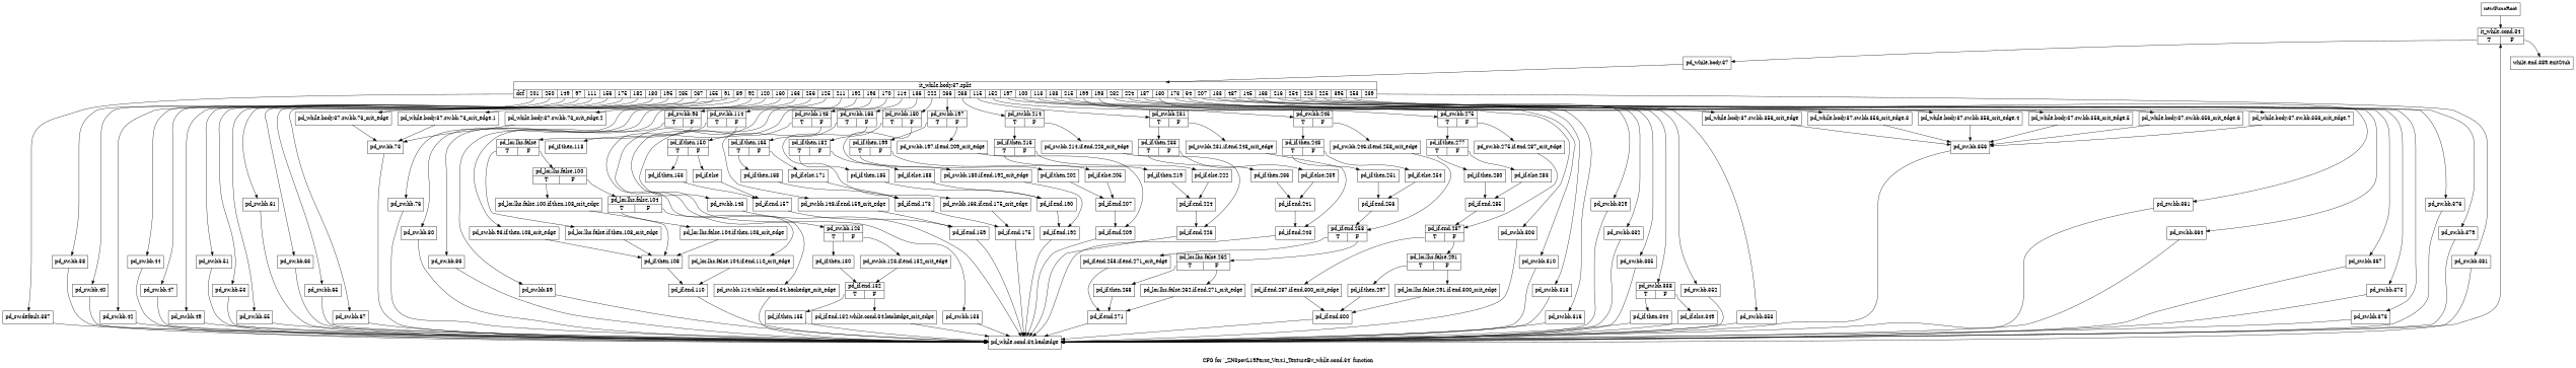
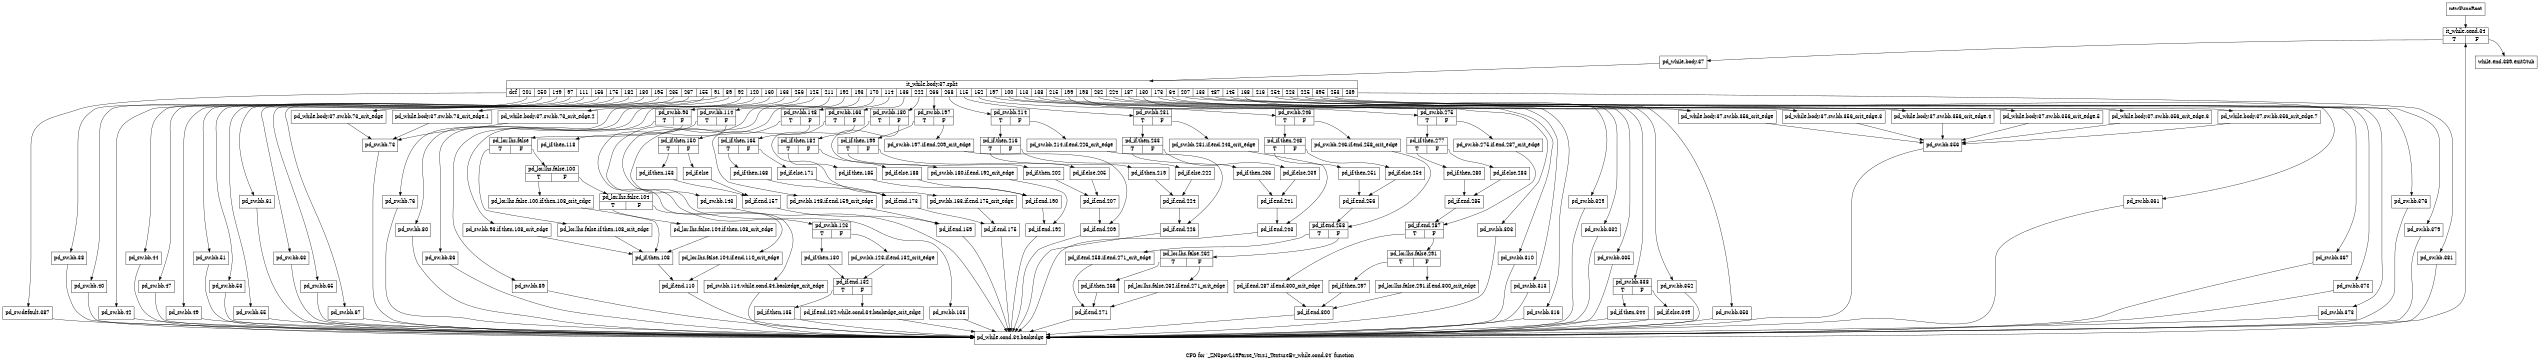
  digraph {
    label="CFG for '_ZN3povL19Parse_Vers1_TextureEv_while.cond.34' function"
    node [shape=record]
    n1 [label="{newFuncRoot}"]
    n2 [label="{it_while.cond.34|{<s0>T|<s1>F}}"]
    n3 [label="{while.end.389.exitStub}"]
    n4 [label="{pd_while.body.37}"]
    n5 [label="{it_while.body.37.split|{<s0>def|<s1>201|<s2>250|<s3>149|<s4>97|<s5>111|<s6>156|<s7>175|<s8>182|<s9>180|<s10>195|<s11>235|<s12>267|<s13>155|<s14>91|<s15>89|<s16>92|<s17>120|<s18>160|<s19>163|<s20>256|<s21>125|<s22>211|<s23>192|<s24>193|<s25>170|<s26>114|<s27>136|<s28>222|<s29>266|<s30>268|<s31>115|<s32>152|<s33>197|<s34>100|<s35>113|<s36>138|<s37>215|<s38>199|<s39>198|<s40>232|<s41>224|<s42>187|<s43>130|<s44>173|<s45>64|<s46>207|<s47>133|<s48>487|<s49>145|<s50>168|<s51>216|<s52>254|<s53>223|<s54>225|<s55>395|<s56>253|<s57>239}}"]
    n6 [label="{pd_sw.default.387}"]
    n7 [label="{pd_sw.bb.38}"]
    n8 [label="{pd_sw.bb.40}"]
    n9 [label="{pd_sw.bb.42}"]
    n10 [label="{pd_sw.bb.44}"]
    n11 [label="{pd_sw.bb.47}"]
    n12 [label="{pd_sw.bb.49}"]
    n13 [label="{pd_sw.bb.51}"]
    n14 [label="{pd_sw.bb.53}"]
    n15 [label="{pd_sw.bb.55}"]
    n16 [label="{pd_sw.bb.61}"]
    n17 [label="{pd_sw.bb.63}"]
    n18 [label="{pd_sw.bb.65}"]
    n19 [label="{pd_sw.bb.67}"]
    n20 [label="{pd_while.body.37.sw.bb.73_crit_edge}"]
    n21 [label="{pd_while.body.37.sw.bb.73_crit_edge.1}"]
    n22 [label="{pd_while.body.37.sw.bb.73_crit_edge.2}"]
    n23 [label="{pd_sw.bb.76}"]
    n24 [label="{pd_sw.bb.80}"]
    n25 [label="{pd_sw.bb.86}"]
    n26 [label="{pd_sw.bb.89}"]
    n27 [label="{pd_sw.bb.93|{<s0>T|<s1>F}}"]
    n28 [label="{pd_sw.bb.114|{<s0>T|<s1>F}}"]
    n29 [label="{pd_sw.bb.123|{<s0>T|<s1>F}}"]
    n30 [label="{pd_sw.bb.138}"]
    n31 [label="{pd_sw.bb.143}"]
    n32 [label="{pd_sw.bb.148|{<s0>T|<s1>F}}"]
    n33 [label="{pd_sw.bb.163|{<s0>T|<s1>F}}"]
    n34 [label="{pd_sw.bb.180|{<s0>T|<s1>F}}"]
    n35 [label="{pd_sw.bb.197|{<s0>T|<s1>F}}"]
    n36 [label="{pd_sw.bb.214|{<s0>T|<s1>F}}"]
    n37 [label="{pd_sw.bb.231|{<s0>T|<s1>F}}"]
    n38 [label="{pd_sw.bb.246|{<s0>T|<s1>F}}"]
    n39 [label="{pd_sw.bb.275|{<s0>T|<s1>F}}"]
    n40 [label="{pd_sw.bb.303}"]
    n41 [label="{pd_sw.bb.310}"]
    n42 [label="{pd_sw.bb.313}"]
    n43 [label="{pd_sw.bb.316}"]
    n44 [label="{pd_sw.bb.329}"]
    n45 [label="{pd_sw.bb.332}"]
    n46 [label="{pd_sw.bb.335}"]
    n47 [label="{pd_sw.bb.338|{<s0>T|<s1>F}}"]
    n48 [label="{pd_sw.bb.352}"]
    n49 [label="{pd_sw.bb.353}"]
    n50 [label="{pd_while.body.37.sw.bb.356_crit_edge}"]
    n51 [label="{pd_while.body.37.sw.bb.356_crit_edge.3}"]
    n52 [label="{pd_while.body.37.sw.bb.356_crit_edge.4}"]
    n53 [label="{pd_while.body.37.sw.bb.356_crit_edge.5}"]
    n54 [label="{pd_while.body.37.sw.bb.356_crit_edge.6}"]
    n55 [label="{pd_while.body.37.sw.bb.356_crit_edge.7}"]
    n56 [label="{pd_sw.bb.361}"]
-   n57 [label="{pd_sw.bb.364}"]
    n58 [label="{pd_sw.bb.367}"]
    n59 [label="{pd_sw.bb.370}"]
    n60 [label="{pd_sw.bb.373}"]
    n61 [label="{pd_sw.bb.376}"]
    n62 [label="{pd_sw.bb.379}"]
    n63 [label="{pd_sw.bb.381}"]
    n64 [label="{pd_while.cond.34.backedge}"]
    n65 [label="{pd_sw.bb.73}"]
    n66 [label="{pd_sw.bb.93.if.then.108_crit_edge}"]
    n67 [label="{pd_lor.lhs.false|{<s0>T|<s1>F}}"]
    n68 [label="{pd_if.then.118}"]
    n69 [label="{pd_sw.bb.114.while.cond.34.backedge_crit_edge}"]
    n70 [label="{pd_if.then.130}"]
    n71 [label="{pd_sw.bb.123.if.end.132_crit_edge}"]
    n72 [label="{pd_if.then.150|{<s0>T|<s1>F}}"]
    n73 [label="{pd_sw.bb.148.if.end.159_crit_edge}"]
    n74 [label="{pd_if.then.165|{<s0>T|<s1>F}}"]
    n75 [label="{pd_sw.bb.163.if.end.175_crit_edge}"]
    n76 [label="{pd_if.then.182|{<s0>T|<s1>F}}"]
    n77 [label="{pd_sw.bb.180.if.end.192_crit_edge}"]
    n78 [label="{pd_if.then.199|{<s0>T|<s1>F}}"]
    n79 [label="{pd_sw.bb.197.if.end.209_crit_edge}"]
    n80 [label="{pd_if.then.216|{<s0>T|<s1>F}}"]
    n81 [label="{pd_sw.bb.214.if.end.226_crit_edge}"]
    n82 [label="{pd_if.then.233|{<s0>T|<s1>F}}"]
    n83 [label="{pd_sw.bb.231.if.end.243_crit_edge}"]
    n84 [label="{pd_if.then.248|{<s0>T|<s1>F}}"]
    n85 [label="{pd_sw.bb.246.if.end.258_crit_edge}"]
    n86 [label="{pd_if.then.277|{<s0>T|<s1>F}}"]
    n87 [label="{pd_sw.bb.275.if.end.287_crit_edge}"]
    n88 [label="{pd_if.then.344}"]
    n89 [label="{pd_if.else.349}"]
    n90 [label="{pd_sw.bb.356}"]
    n91 [label="{pd_if.then.108}"]
    n92 [label="{pd_lor.lhs.false.if.then.108_crit_edge}"]
    n93 [label="{pd_lor.lhs.false.100|{<s0>T|<s1>F}}"]
    n94 [label="{pd_if.end.132|{<s0>T|<s1>F}}"]
    n95 [label="{pd_if.then.153}"]
    n96 [label="{pd_if.else}"]
    n97 [label="{pd_if.end.159}"]
    n98 [label="{pd_if.then.168}"]
    n99 [label="{pd_if.else.171}"]
    n100 [label="{pd_if.end.175}"]
    n101 [label="{pd_if.then.185}"]
    n102 [label="{pd_if.else.188}"]
    n103 [label="{pd_if.end.192}"]
    n104 [label="{pd_if.then.202}"]
    n105 [label="{pd_if.else.205}"]
    n106 [label="{pd_if.end.209}"]
    n107 [label="{pd_if.then.219}"]
    n108 [label="{pd_if.else.222}"]
    n109 [label="{pd_if.end.226}"]
    n110 [label="{pd_if.then.236}"]
    n111 [label="{pd_if.else.239}"]
    n112 [label="{pd_if.end.243}"]
    n113 [label="{pd_if.then.251}"]
    n114 [label="{pd_if.else.254}"]
    n115 [label="{pd_if.end.258|{<s0>T|<s1>F}}"]
    n116 [label="{pd_if.then.280}"]
    n117 [label="{pd_if.else.283}"]
    n118 [label="{pd_if.end.287|{<s0>T|<s1>F}}"]
    n119 [label="{pd_if.end.285}"]
    n120 [label="{pd_if.end.287.if.end.300_crit_edge}"]
    n121 [label="{pd_lor.lhs.false.291|{<s0>T|<s1>F}}"]
    n122 [label="{pd_if.end.300}"]
    n123 [label="{pd_if.then.297}"]
    n124 [label="{pd_lor.lhs.false.291.if.end.300_crit_edge}"]
    n125 [label="{pd_if.end.256}"]
    n126 [label="{pd_if.end.258.if.end.271_crit_edge}"]
    n127 [label="{pd_lor.lhs.false.262|{<s0>T|<s1>F}}"]
    n128 [label="{pd_if.end.271}"]
    n129 [label="{pd_if.then.268}"]
    n130 [label="{pd_lor.lhs.false.262.if.end.271_crit_edge}"]
    n131 [label="{pd_if.end.241}"]
    n132 [label="{pd_if.end.224}"]
    n133 [label="{pd_if.end.207}"]
    n134 [label="{pd_if.end.190}"]
    n135 [label="{pd_if.end.173}"]
    n136 [label="{pd_if.end.157}"]
    n137 [label="{pd_if.then.135}"]
    n138 [label="{pd_if.end.132.while.cond.34.backedge_crit_edge}"]
    n139 [label="{pd_if.end.110}"]
    n140 [label="{pd_lor.lhs.false.100.if.then.108_crit_edge}"]
    n141 [label="{pd_lor.lhs.false.104|{<s0>T|<s1>F}}"]
    n142 [label="{pd_lor.lhs.false.104.if.then.108_crit_edge}"]
    n143 [label="{pd_lor.lhs.false.104.if.end.110_crit_edge}"]
    n1 -> n2
    n2 -> n3 [tailport=s1]
    n2 -> n4 [tailport=s0]
    n4 -> n5
    n5 -> n6 [tailport=s0]
    n5 -> n7 [tailport=s1]
    n5 -> n8 [tailport=s2]
    n5 -> n9 [tailport=s3]
    n5 -> n10 [tailport=s4]
    n5 -> n11 [tailport=s5]
    n5 -> n12 [tailport=s6]
    n5 -> n13 [tailport=s7]
    n5 -> n14 [tailport=s8]
    n5 -> n15 [tailport=s9]
    n5 -> n16 [tailport=s10]
    n5 -> n17 [tailport=s11]
    n5 -> n18 [tailport=s12]
    n5 -> n19 [tailport=s13]
    n5 -> n20 [tailport=s14]
    n5 -> n21 [tailport=s15]
    n5 -> n22 [tailport=s16]
    n5 -> n23 [tailport=s17]
    n5 -> n24 [tailport=s18]
    n5 -> n25 [tailport=s19]
    n5 -> n26 [tailport=s20]
    n5 -> n27 [tailport=s21]
    n5 -> n28 [tailport=s22]
    n5 -> n29 [tailport=s23]
    n5 -> n30 [tailport=s24]
    n5 -> n31 [tailport=s25]
    n5 -> n32 [tailport=s26]
    n5 -> n33 [tailport=s27]
    n5 -> n34 [tailport=s28]
    n5 -> n35 [tailport=s29]
    n5 -> n36 [tailport=s30]
    n5 -> n37 [tailport=s31]
    n5 -> n38 [tailport=s32]
    n5 -> n39 [tailport=s33]
    n5 -> n40 [tailport=s34]
    n5 -> n41 [tailport=s35]
    n5 -> n42 [tailport=s36]
    n5 -> n43 [tailport=s37]
    n5 -> n44 [tailport=s38]
    n5 -> n45 [tailport=s39]
    n5 -> n46 [tailport=s40]
    n5 -> n47 [tailport=s41]
    n5 -> n48 [tailport=s42]
    n5 -> n49 [tailport=s43]
    n5 -> n50 [tailport=s44]
    n5 -> n51 [tailport=s45]
    n5 -> n52 [tailport=s46]
    n5 -> n53 [tailport=s47]
    n5 -> n54 [tailport=s48]
    n5 -> n55 [tailport=s49]
    n5 -> n56 [tailport=s50]
-   n5 -> n57 [tailport=s51]
    n5 -> n58 [tailport=s52]
    n5 -> n59 [tailport=s53]
    n5 -> n60 [tailport=s54]
    n5 -> n61 [tailport=s55]
    n5 -> n62 [tailport=s56]
    n5 -> n63 [tailport=s57]
    n6 -> n64
    n7 -> n64
    n8 -> n64
    n9 -> n64
    n10 -> n64
    n11 -> n64
    n12 -> n64
    n13 -> n64
    n14 -> n64
    n15 -> n64
    n16 -> n64
    n17 -> n64
    n18 -> n64
    n19 -> n64
    n20 -> n65
    n21 -> n65
    n22 -> n65
    n23 -> n64
    n24 -> n64
    n25 -> n64
    n26 -> n64
    n27 -> n66 [tailport=s0]
    n27 -> n67 [tailport=s1]
    n28 -> n68 [tailport=s0]
    n28 -> n69 [tailport=s1]
    n29 -> n70 [tailport=s0]
    n29 -> n71 [tailport=s1]
    n30 -> n64
    n31 -> n64
    n32 -> n72 [tailport=s0]
    n32 -> n73 [tailport=s1]
    n33 -> n74 [tailport=s0]
    n33 -> n75 [tailport=s1]
    n34 -> n76 [tailport=s0]
    n34 -> n77 [tailport=s1]
    n35 -> n78 [tailport=s0]
    n35 -> n79 [tailport=s1]
    n36 -> n80 [tailport=s0]
    n36 -> n81 [tailport=s1]
    n37 -> n82 [tailport=s0]
    n37 -> n83 [tailport=s1]
    n38 -> n84 [tailport=s0]
    n38 -> n85 [tailport=s1]
    n39 -> n86 [tailport=s0]
    n39 -> n87 [tailport=s1]
    n40 -> n64
    n41 -> n64
    n42 -> n64
    n43 -> n64
    n44 -> n64
    n45 -> n64
    n46 -> n64
    n47 -> n88 [tailport=s0]
    n47 -> n89 [tailport=s1]
    n48 -> n64
    n49 -> n64
    n50 -> n90
    n51 -> n90
    n52 -> n90
    n53 -> n90
    n54 -> n90
    n55 -> n90
    n56 -> n64
-   n57 -> n64
    n58 -> n64
    n59 -> n64
    n60 -> n64
    n61 -> n64
    n62 -> n64
    n63 -> n64
    n64 -> n2
    n65 -> n64
    n66 -> n91
    n67 -> n92 [tailport=s0]
    n67 -> n93 [tailport=s1]
    n69 -> n64
    n70 -> n94
    n71 -> n94
    n72 -> n95 [tailport=s0]
    n72 -> n96 [tailport=s1]
    n73 -> n97
    n74 -> n98 [tailport=s0]
    n74 -> n99 [tailport=s1]
    n75 -> n100
    n76 -> n101 [tailport=s0]
    n76 -> n102 [tailport=s1]
    n77 -> n103
    n78 -> n104 [tailport=s0]
    n78 -> n105 [tailport=s1]
    n79 -> n106
    n80 -> n107 [tailport=s0]
    n80 -> n108 [tailport=s1]
    n81 -> n109
    n82 -> n110 [tailport=s0]
    n82 -> n111 [tailport=s1]
    n83 -> n112
    n84 -> n113 [tailport=s0]
    n84 -> n114 [tailport=s1]
    n85 -> n115
    n86 -> n116 [tailport=s0]
    n86 -> n117 [tailport=s1]
    n87 -> n118
    n88 -> n64
    n89 -> n64
    n90 -> n64
    n91 -> n139
    n92 -> n91
    n93 -> n140 [tailport=s0]
    n93 -> n141 [tailport=s1]
    n94 -> n137 [tailport=s0]
    n94 -> n138 [tailport=s1]
    n95 -> n136
    n96 -> n136
    n97 -> n64
    n98 -> n135
    n99 -> n135
    n100 -> n64
    n101 -> n134
    n102 -> n134
    n103 -> n64
    n104 -> n133
    n105 -> n133
    n106 -> n64
    n107 -> n132
    n108 -> n132
    n109 -> n64
    n110 -> n131
    n111 -> n131
    n112 -> n64
    n113 -> n125
    n114 -> n125
    n115 -> n126 [tailport=s0]
    n115 -> n127 [tailport=s1]
    n116 -> n119
    n117 -> n119
    n118 -> n120 [tailport=s0]
    n118 -> n121 [tailport=s1]
    n119 -> n118
    n120 -> n122
    n121 -> n123 [tailport=s0]
    n121 -> n124 [tailport=s1]
    n122 -> n64
    n123 -> n122
    n124 -> n122
    n125 -> n115
    n126 -> n128
    n127 -> n129 [tailport=s0]
    n127 -> n130 [tailport=s1]
    n128 -> n64
    n129 -> n128
    n130 -> n128
    n131 -> n112
    n132 -> n109
    n133 -> n106
    n134 -> n103
    n135 -> n100
    n136 -> n97
    n137 -> n64
    n138 -> n64
    n139 -> n64
    n140 -> n91
    n141 -> n142 [tailport=s0]
    n141 -> n143 [tailport=s1]
    n142 -> n91
    n143 -> n139
  }
